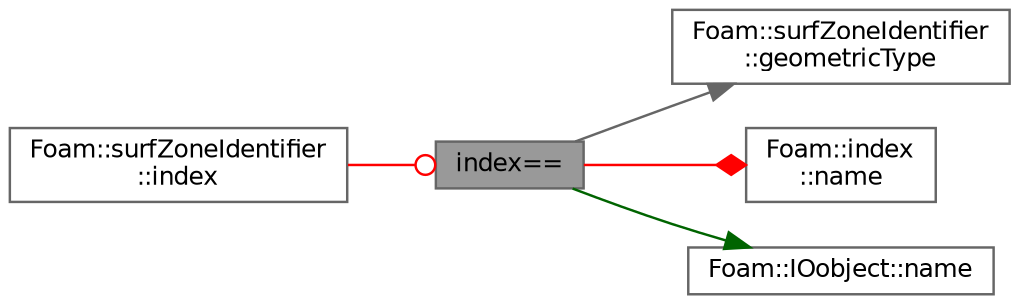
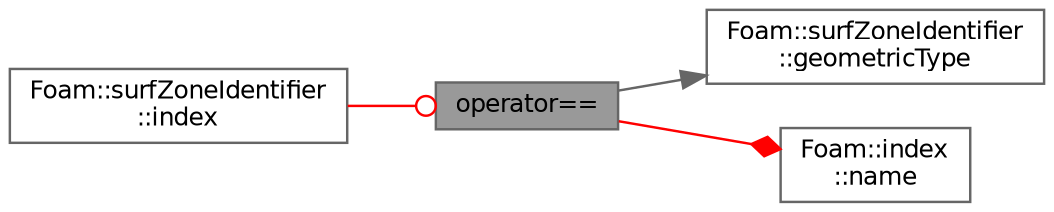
  digraph {
    rankdir=LR
    node [color=grey40 fillcolor=white fontname=Helvetica fontsize=10 shape=box style=filled]
    edge [arrowhead=normal color=red fontname=Helvetica fontsize=10 labelfontname=Helvetica labelfontsize=10 style=solid]
-   n1 [color=gray40 fillcolor=grey60 fontcolor=black height=0.2 label="index==" width=0.4]
+   n1 [color=gray40 fillcolor=grey60 fontcolor=black height=0.2 label="operator==" width=0.4]
    n2 [height=0.2 label="Foam::surfZoneIdentifier\l::geometricType" width=0.4]
    n3 [height=0.2 label="Foam::index\l::name" width=0.4]
-   n4 [height=0.2 label="Foam::IOobject::name" width=0.4]
    n5 [height=0.2 label="Foam::surfZoneIdentifier\l::index" width=0.4]
    n1 -> n2 [color=gray40]
    n1 -> n3 [arrowhead=diamond]
-   n1 -> n4 [color=darkgreen]
    n5 -> n1 [arrowhead=odot]
  }
